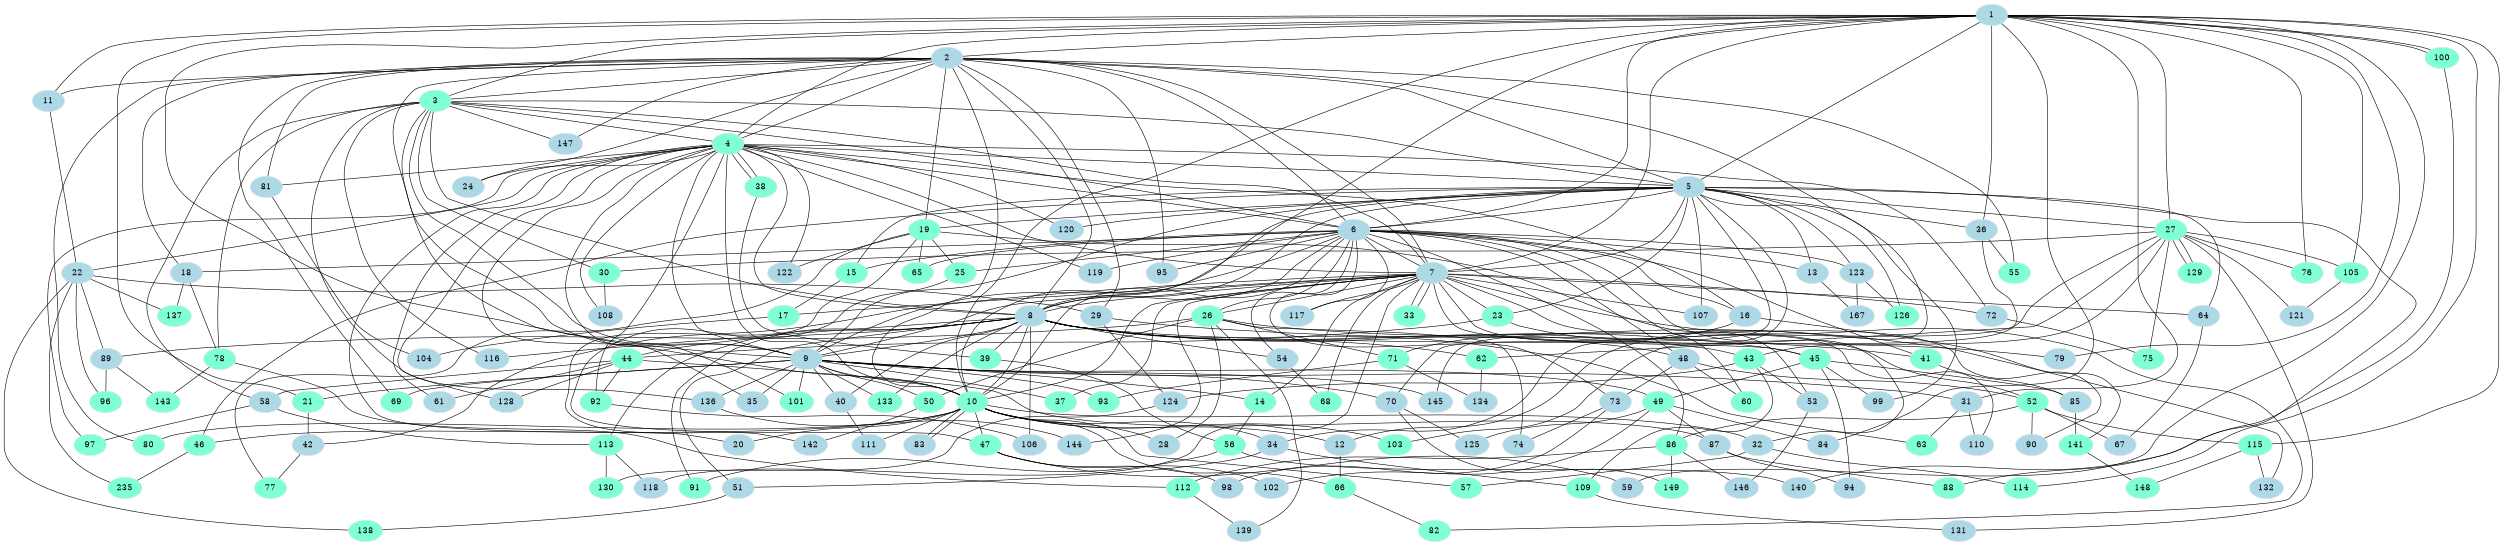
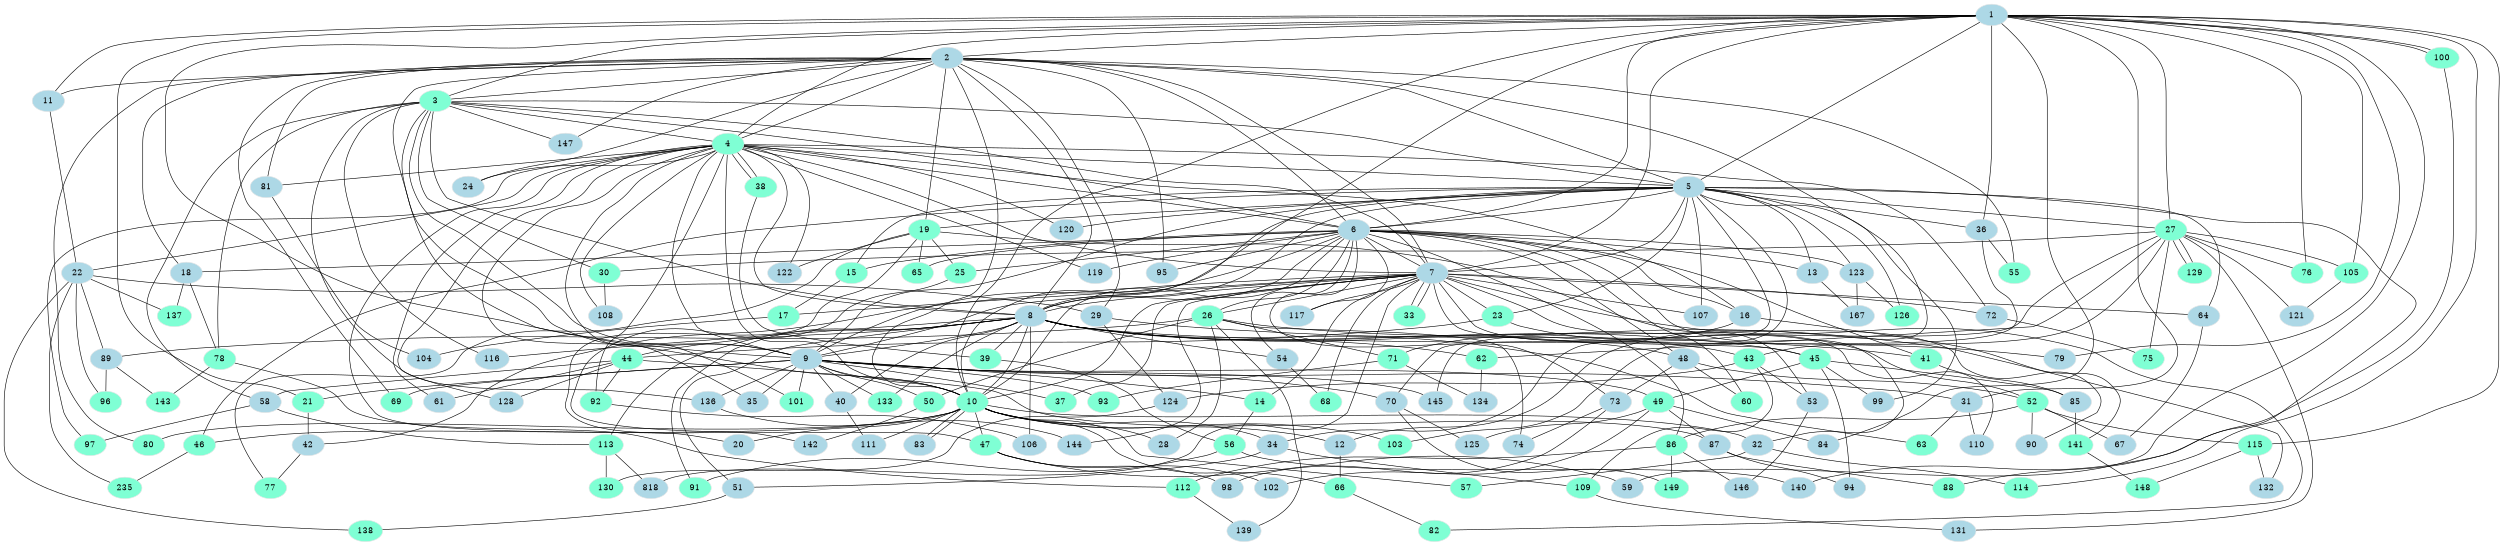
  graph {
    node [color=gray90 fillcolor=lightblue style=filled]
    1
    2
    3 [fillcolor=aquamarine]
    4 [fillcolor=aquamarine]
    5
    6
    7
    8
    9
    10 [fillcolor=aquamarine]
    11
    21 [fillcolor=aquamarine]
    27 [fillcolor=aquamarine]
    31
    36
    59
    76 [fillcolor=aquamarine]
    79
    84
    100 [fillcolor=aquamarine]
    105 [fillcolor=aquamarine]
    114 [fillcolor=aquamarine]
    115 [fillcolor=aquamarine]
    12
    18
    19 [fillcolor=aquamarine]
    24
    29
    55 [fillcolor=aquamarine]
    69 [fillcolor=aquamarine]
    80 [fillcolor=aquamarine]
    81
    95
    147
    30 [fillcolor=aquamarine]
    58
    78 [fillcolor=aquamarine]
    116
    136
    16
    20
    22
    35
    38 [fillcolor=aquamarine]
    61
    72
    92 [fillcolor=aquamarine]
    97 [fillcolor=aquamarine]
    101 [fillcolor=aquamarine]
    108
    119
    120
    122
    128
    13
    15 [fillcolor=aquamarine]
    23 [fillcolor=aquamarine]
    34
    46 [fillcolor=aquamarine]
    64
    70
    88 [fillcolor=aquamarine]
    99
    107
    123
    126 [fillcolor=aquamarine]
    25 [fillcolor=aquamarine]
    26 [fillcolor=aquamarine]
    32
    41 [fillcolor=aquamarine]
    48
    54
    60 [fillcolor=aquamarine]
    65 [fillcolor=aquamarine]
    73
    86 [fillcolor=aquamarine]
    117
    14 [fillcolor=aquamarine]
    17 [fillcolor=aquamarine]
    33 [fillcolor=aquamarine]
    37 [fillcolor=aquamarine]
    42
    45 [fillcolor=aquamarine]
    68 [fillcolor=aquamarine]
    82 [fillcolor=aquamarine]
    90
    110
-   118
+   118 [label=818]
    144
    39 [fillcolor=aquamarine]
    40
    43 [fillcolor=aquamarine]
    44 [fillcolor=aquamarine]
    51
    62 [fillcolor=aquamarine]
    63 [fillcolor=aquamarine]
    91 [fillcolor=aquamarine]
    106
    113 [fillcolor=aquamarine]
    133 [fillcolor=aquamarine]
    49 [fillcolor=aquamarine]
    50 [fillcolor=aquamarine]
    93 [fillcolor=aquamarine]
    145
    28
    47 [fillcolor=aquamarine]
    57 [fillcolor=aquamarine]
    66 [fillcolor=aquamarine]
    83
    103 [fillcolor=aquamarine]
    111
    75 [fillcolor=aquamarine]
    121
    129 [fillcolor=aquamarine]
    131
    140
    132
    148 [fillcolor=aquamarine]
    137 [fillcolor=aquamarine]
    53
    77 [fillcolor=aquamarine]
    142
    124
    104
    112 [fillcolor=aquamarine]
    143 [fillcolor=aquamarine]
    71 [fillcolor=aquamarine]
    141 [fillcolor=aquamarine]
    89
    96 [fillcolor=aquamarine]
    n131 [fillcolor=aquamarine label=235]
    138 [fillcolor=aquamarine]
    n133 [label=167]
    52 [fillcolor=aquamarine]
    109 [fillcolor=aquamarine]
    67
    125
    149 [fillcolor=aquamarine]
    74
    139
    85
    98
    146
    56 [fillcolor=aquamarine]
    94
    87
    134
    130 [fillcolor=aquamarine]
    102
    1 -- 2
    1 -- 3
    1 -- 4
    1 -- 5
    1 -- 6
    1 -- 7
    1 -- 8
    1 -- 9
    1 -- 10
    1 -- 11
    1 -- 21
    1 -- 27
    1 -- 31
    1 -- 36
    1 -- 59
    1 -- 76
    1 -- 79
    1 -- 84
    1 -- 100
    1 -- 100
    1 -- 105
    1 -- 114
    1 -- 115
    2 -- 3
    2 -- 4
    2 -- 5
    2 -- 6
    2 -- 7
    2 -- 8
    2 -- 9
    2 -- 10
    2 -- 11
    2 -- 12
    2 -- 18
    2 -- 19
    2 -- 24
    2 -- 29
    2 -- 55
    2 -- 69
    2 -- 80
    2 -- 81
    2 -- 95
    2 -- 147
    3 -- 4
    3 -- 5
    3 -- 6
    3 -- 7
    3 -- 8
    3 -- 9
    3 -- 10
    3 -- 147
    3 -- 30
    3 -- 58
    3 -- 78
    3 -- 116
    3 -- 136
    4 -- 5
    4 -- 6
    4 -- 7
    4 -- 8
    4 -- 9
    4 -- 10
    4 -- 24
    4 -- 81
    4 -- 16
    4 -- 20
    4 -- 22
    4 -- 35
    4 -- 38
    4 -- 38
    4 -- 61
    4 -- 72
    4 -- 92
    4 -- 97
    4 -- 101
    4 -- 108
    4 -- 119
    4 -- 120
    4 -- 122
    4 -- 128
    5 -- 6
    5 -- 7
    5 -- 8
    5 -- 9
    5 -- 10
    5 -- 27
    5 -- 36
    5 -- 19
    5 -- 120
    5 -- 13
    5 -- 15
    5 -- 23
    5 -- 34
    5 -- 46
    5 -- 64
    5 -- 70
    5 -- 88
    5 -- 99
    5 -- 107
    5 -- 123
    5 -- 126
    6 -- 7
    6 -- 8
    6 -- 9
    6 -- 10
    6 -- 18
    6 -- 95
    6 -- 16
    6 -- 119
    6 -- 13
    6 -- 15
    6 -- 123
    6 -- 25
    6 -- 26
    6 -- 32
    6 -- 41
    6 -- 48
    6 -- 54
    6 -- 60
    6 -- 65
    6 -- 73
    6 -- 86
    6 -- 117
    7 -- 8
    7 -- 9
    7 -- 10
    7 -- 72
    7 -- 23
    7 -- 64
    7 -- 107
    7 -- 26
    7 -- 117
    7 -- 14
    7 -- 17
    7 -- 33
    7 -- 33
    7 -- 37
    7 -- 42
    7 -- 45
    7 -- 68
    7 -- 82
    7 -- 90
    7 -- 110
    7 -- 118
    7 -- 144
    8 -- 9
    8 -- 10
    8 -- 79
    8 -- 116
    8 -- 48
    8 -- 54
    8 -- 45
    8 -- 39
    8 -- 40
    8 -- 43
    8 -- 44
    8 -- 51
    8 -- 62
    8 -- 63
    8 -- 91
    8 -- 106
    8 -- 113
    8 -- 133
    9 -- 10
    9 -- 21
    9 -- 31
    9 -- 69
    9 -- 136
    9 -- 35
    9 -- 101
    9 -- 70
    9 -- 14
    9 -- 37
    9 -- 40
    9 -- 133
    9 -- 49
    9 -- 50
    9 -- 93
    9 -- 145
    10 -- 12
    10 -- 80
    10 -- 20
    10 -- 34
    10 -- 46
    10 -- 32
    10 -- 28
    10 -- 47
    10 -- 57
    10 -- 66
    10 -- 83
    10 -- 83
    10 -- 103
    10 -- 111
    11 -- 22
    21 -- 42
    27 -- 76
    27 -- 105
    27 -- 30
    27 -- 43
    27 -- 62
    27 -- 145
    27 -- 75
    27 -- 121
    27 -- 129
    27 -- 129
    27 -- 131
    31 -- 110
    31 -- 63
    36 -- 55
    36 -- 103
    100 -- 140
    105 -- 121
    115 -- 132
    115 -- 148
    12 -- 66
    18 -- 78
    18 -- 137
    19 -- 122
    19 -- 25
    19 -- 65
    19 -- 53
    19 -- 77
    19 -- 142
    29 -- 41
    29 -- 124
    81 -- 104
    30 -- 108
    58 -- 97
    58 -- 113
    78 -- 112
    78 -- 143
    136 -- 144
    16 -- 71
    16 -- 141
    22 -- 29
    22 -- 137
    22 -- 89
    22 -- 96
    22 -- n131
    22 -- 138
    38 -- 39
    72 -- 75
    92 -- 106
    13 -- n133
    15 -- 17
    23 -- 44
    23 -- 52
    34 -- 51
    34 -- 109
    46 -- n131
    64 -- 67
    70 -- 125
    70 -- 149
    123 -- 126
    123 -- n133
    25 -- 47
    26 -- 50
    26 -- 28
    26 -- 132
    26 -- 71
    26 -- 89
    26 -- 74
    26 -- 139
    32 -- 114
    32 -- 57
    41 -- 85
    48 -- 60
    48 -- 73
    48 -- 52
    54 -- 68
    73 -- 74
    73 -- 98
    86 -- 112
    86 -- 149
    86 -- 146
    14 -- 56
    17 -- 104
    42 -- 77
    45 -- 99
    45 -- 49
    45 -- 85
    45 -- 94
    39 -- 56
    40 -- 111
    43 -- 53
    43 -- 124
    43 -- 109
    44 -- 58
    44 -- 61
    44 -- 92
    44 -- 128
    44 -- 87
    51 -- 138
    62 -- 134
    113 -- 118
    113 -- 130
    49 -- 84
    49 -- 125
    49 -- 87
    49 -- 102
    50 -- 142
    47 -- 59
    47 -- 98
    47 -- 102
    66 -- 82
    53 -- 146
    124 -- 130
    112 -- 139
    71 -- 93
    71 -- 134
    141 -- 148
    89 -- 143
    89 -- 96
    52 -- 115
    52 -- 86
    52 -- 90
    52 -- 67
    109 -- 131
    85 -- 141
    56 -- 91
    56 -- 140
    87 -- 88
    87 -- 94
  }
